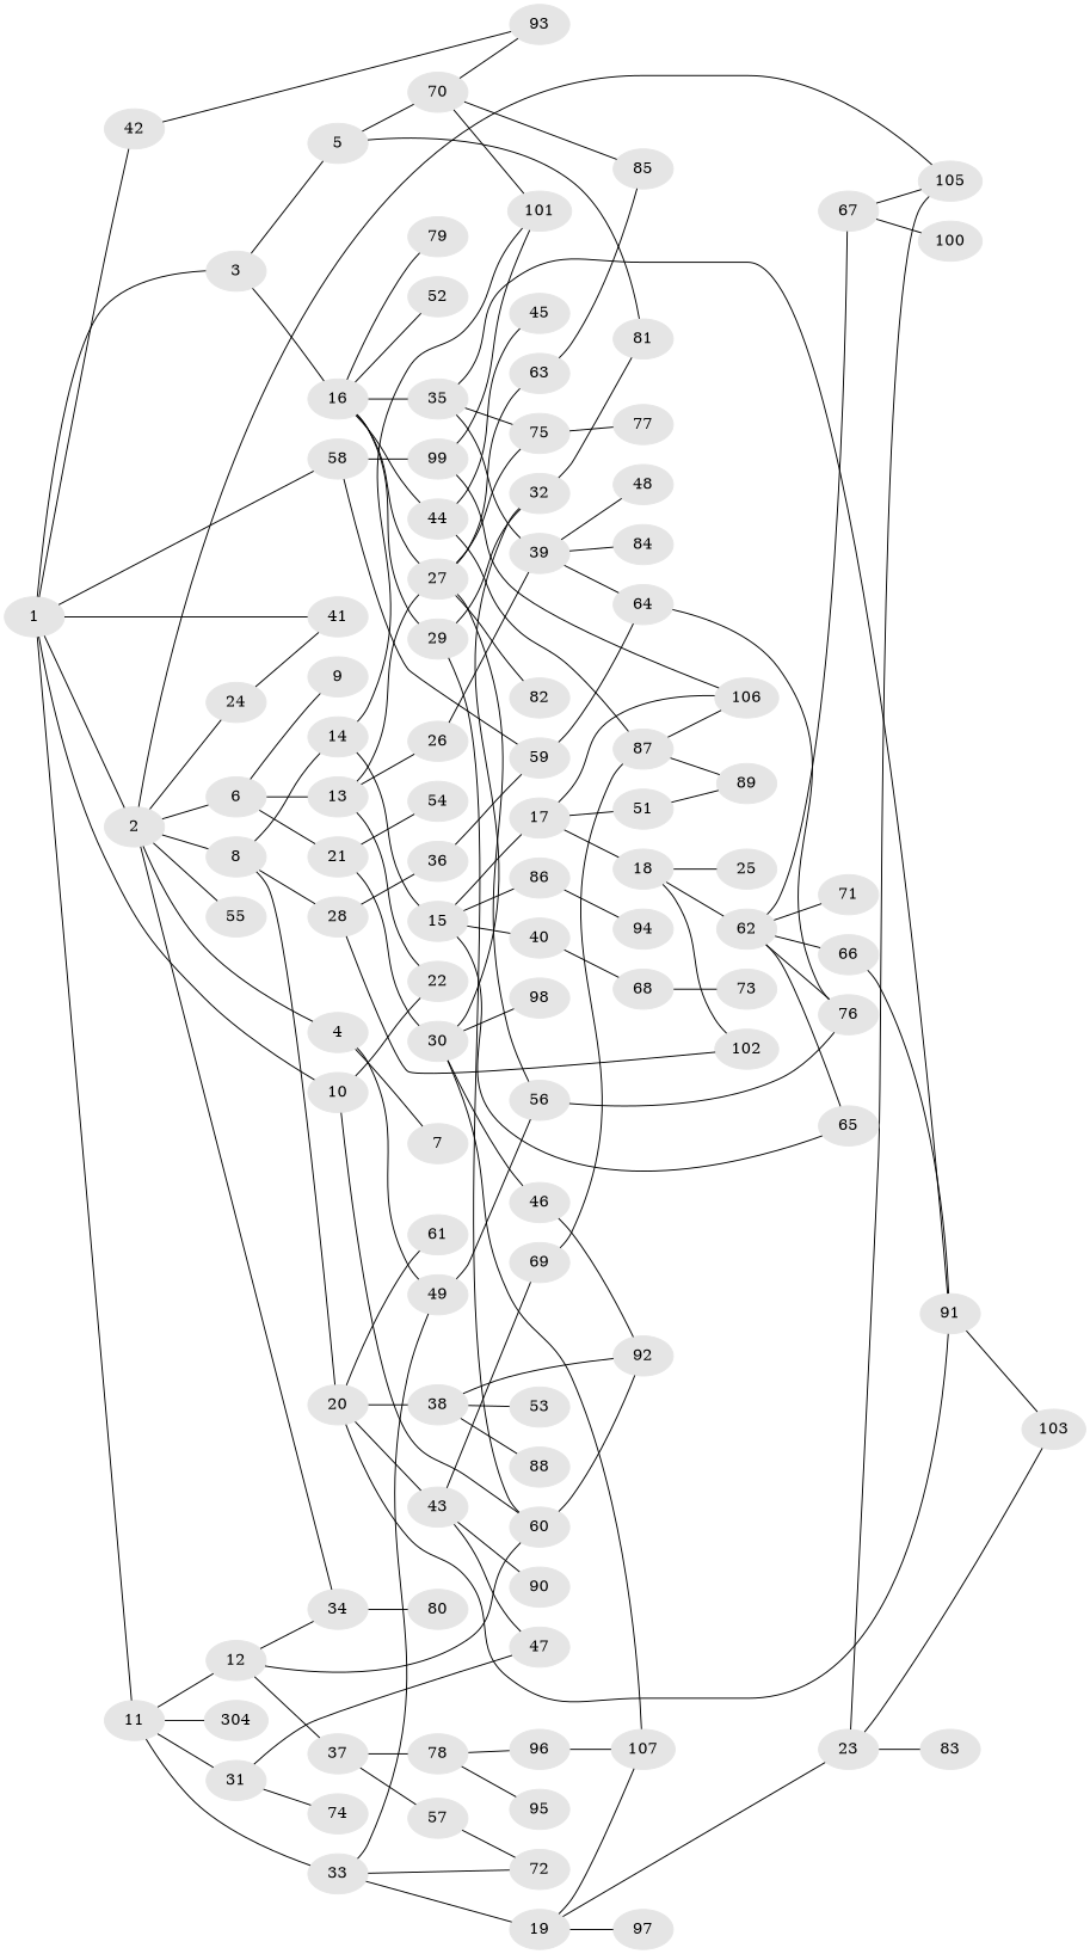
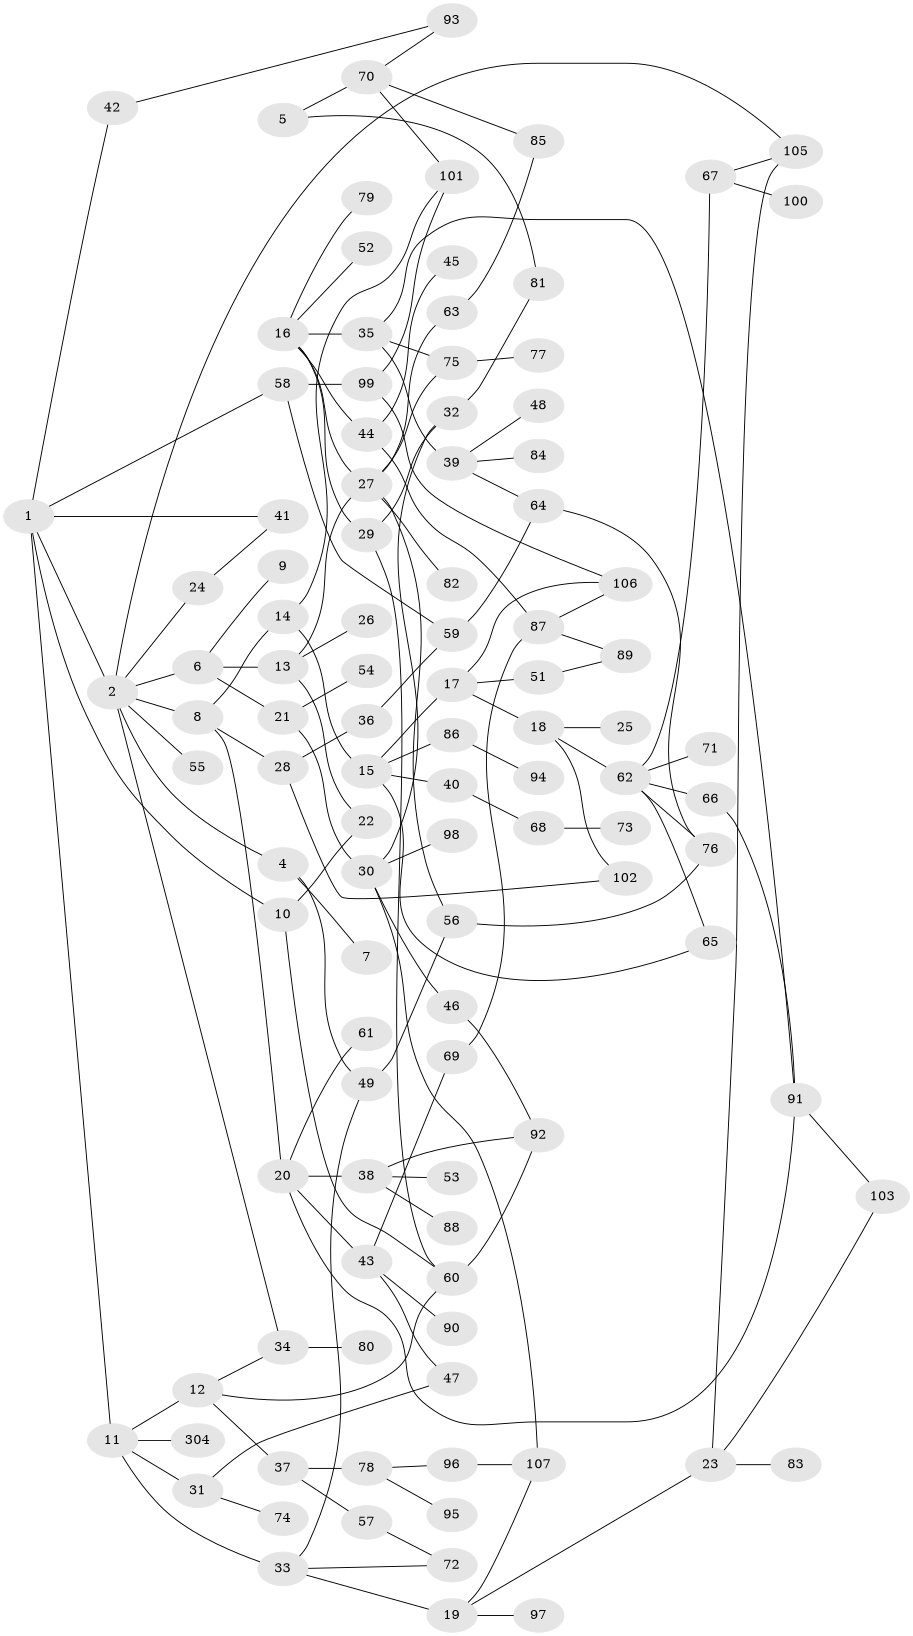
  graph {
    rankdir=LR
    node [color=gray90 style=filled]
    1
    2
-   3
    10
    11
    41
    42
    58
    4
    6
    8
    24
    34
    55
    105
    5
    16
    22
    60
    12
    31
    33
    n23 [label=304]
    93
    59
    99
    7
    49
    9
    13
    21
    14
    20
    28
    80
    70
    81
    27
    29
    35
    44
    52
    79
    19
    23
    97
    107
    56
    101
    85
    26
    30
    54
    15
    38
    43
    61
    91
    102
    36
    92
    37
    47
    74
    72
    57
    78
    39
    63
    82
    75
    17
    40
    65
    86
    18
    51
    106
    68
    94
    32
    45
    87
    25
    62
    89
    76
    66
    67
    71
    83
    103
    53
    88
    69
    90
    46
    98
    48
    64
    84
    77
    95
    96
    73
    100
    1 -- 2
-   1 -- 3
    1 -- 10
    1 -- 11
    1 -- 41
    1 -- 42
    1 -- 58
    2 -- 4
    2 -- 6
    2 -- 8
    2 -- 24
    2 -- 34
    2 -- 55
    2 -- 105
-   3 -- 5
-   3 -- 16
    10 -- 22
    10 -- 60
    11 -- 12
    11 -- 31
    11 -- 33
    11 -- n23
    42 -- 93
    58 -- 59
    58 -- 99
    4 -- 7
    4 -- 49
    6 -- 9
    6 -- 13
    6 -- 21
    8 -- 14
    8 -- 20
    8 -- 28
    24 -- 41
    34 -- 80
    5 -- 70
    5 -- 81
    16 -- 27
    16 -- 29
    16 -- 35
    16 -- 44
    16 -- 52
    16 -- 79
    60 -- 92
    12 -- 34
    12 -- 60
    12 -- 37
    31 -- 47
    31 -- 74
    33 -- 49
    33 -- 19
    33 -- 72
    59 -- 64
    99 -- 101
    99 -- 106
    49 -- 56
    13 -- 22
    13 -- 27
    13 -- 26
    21 -- 30
    21 -- 54
    14 -- 101
    14 -- 15
    20 -- 38
    20 -- 43
    20 -- 61
    20 -- 91
    28 -- 102
    28 -- 36
    70 -- 93
    70 -- 101
    70 -- 85
    27 -- 56
    27 -- 63
    27 -- 82
    27 -- 75
    29 -- 60
    29 -- 32
    35 -- 91
    35 -- 39
    35 -- 75
    44 -- 45
    44 -- 87
    19 -- 23
    19 -- 97
    19 -- 107
    23 -- 105
    23 -- 83
    23 -- 103
    56 -- 76
-   26 -- 39
    30 -- 107
    30 -- 32
    30 -- 46
    30 -- 98
    15 -- 17
    15 -- 40
    15 -- 65
    15 -- 86
    38 -- 92
    38 -- 53
    38 -- 88
    43 -- 47
    43 -- 69
    43 -- 90
    91 -- 103
    36 -- 59
    37 -- 57
    37 -- 78
    57 -- 72
    78 -- 95
    78 -- 96
    39 -- 48
    39 -- 64
    39 -- 84
    63 -- 85
    75 -- 77
    17 -- 18
    17 -- 51
    17 -- 106
    40 -- 68
    86 -- 94
    18 -- 102
    18 -- 25
    18 -- 62
    51 -- 89
    68 -- 73
    32 -- 81
    87 -- 106
    87 -- 89
    62 -- 65
    62 -- 76
    62 -- 66
    62 -- 67
    62 -- 71
    66 -- 91
    67 -- 105
    67 -- 100
    69 -- 87
    46 -- 92
    64 -- 76
    96 -- 107
  }
